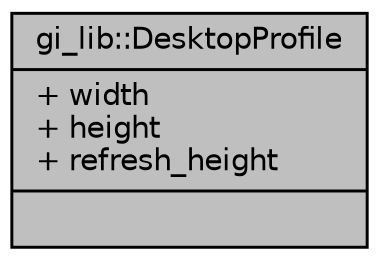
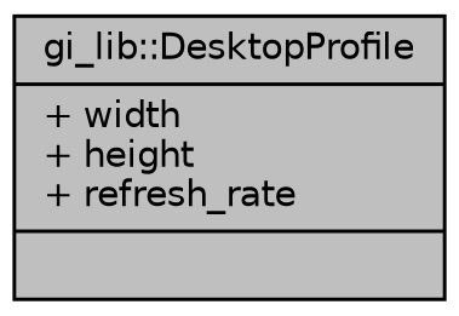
  digraph {
-   n1 [color=black fillcolor=grey75 fontcolor=black fontname=Helvetica fontsize=10 height=0.2 label="{gi_lib::DesktopProfile\n|+ width\l+ height\l+ refresh_height\l|}" shape=record style=filled width=0.4]
+   n1 [color=black fillcolor=grey75 fontcolor=black fontname=Helvetica fontsize=10 height=0.2 label="{gi_lib::DesktopProfile\n|+ width\l+ height\l+ refresh_rate\l|}" shape=record style=filled width=0.4]
  }
